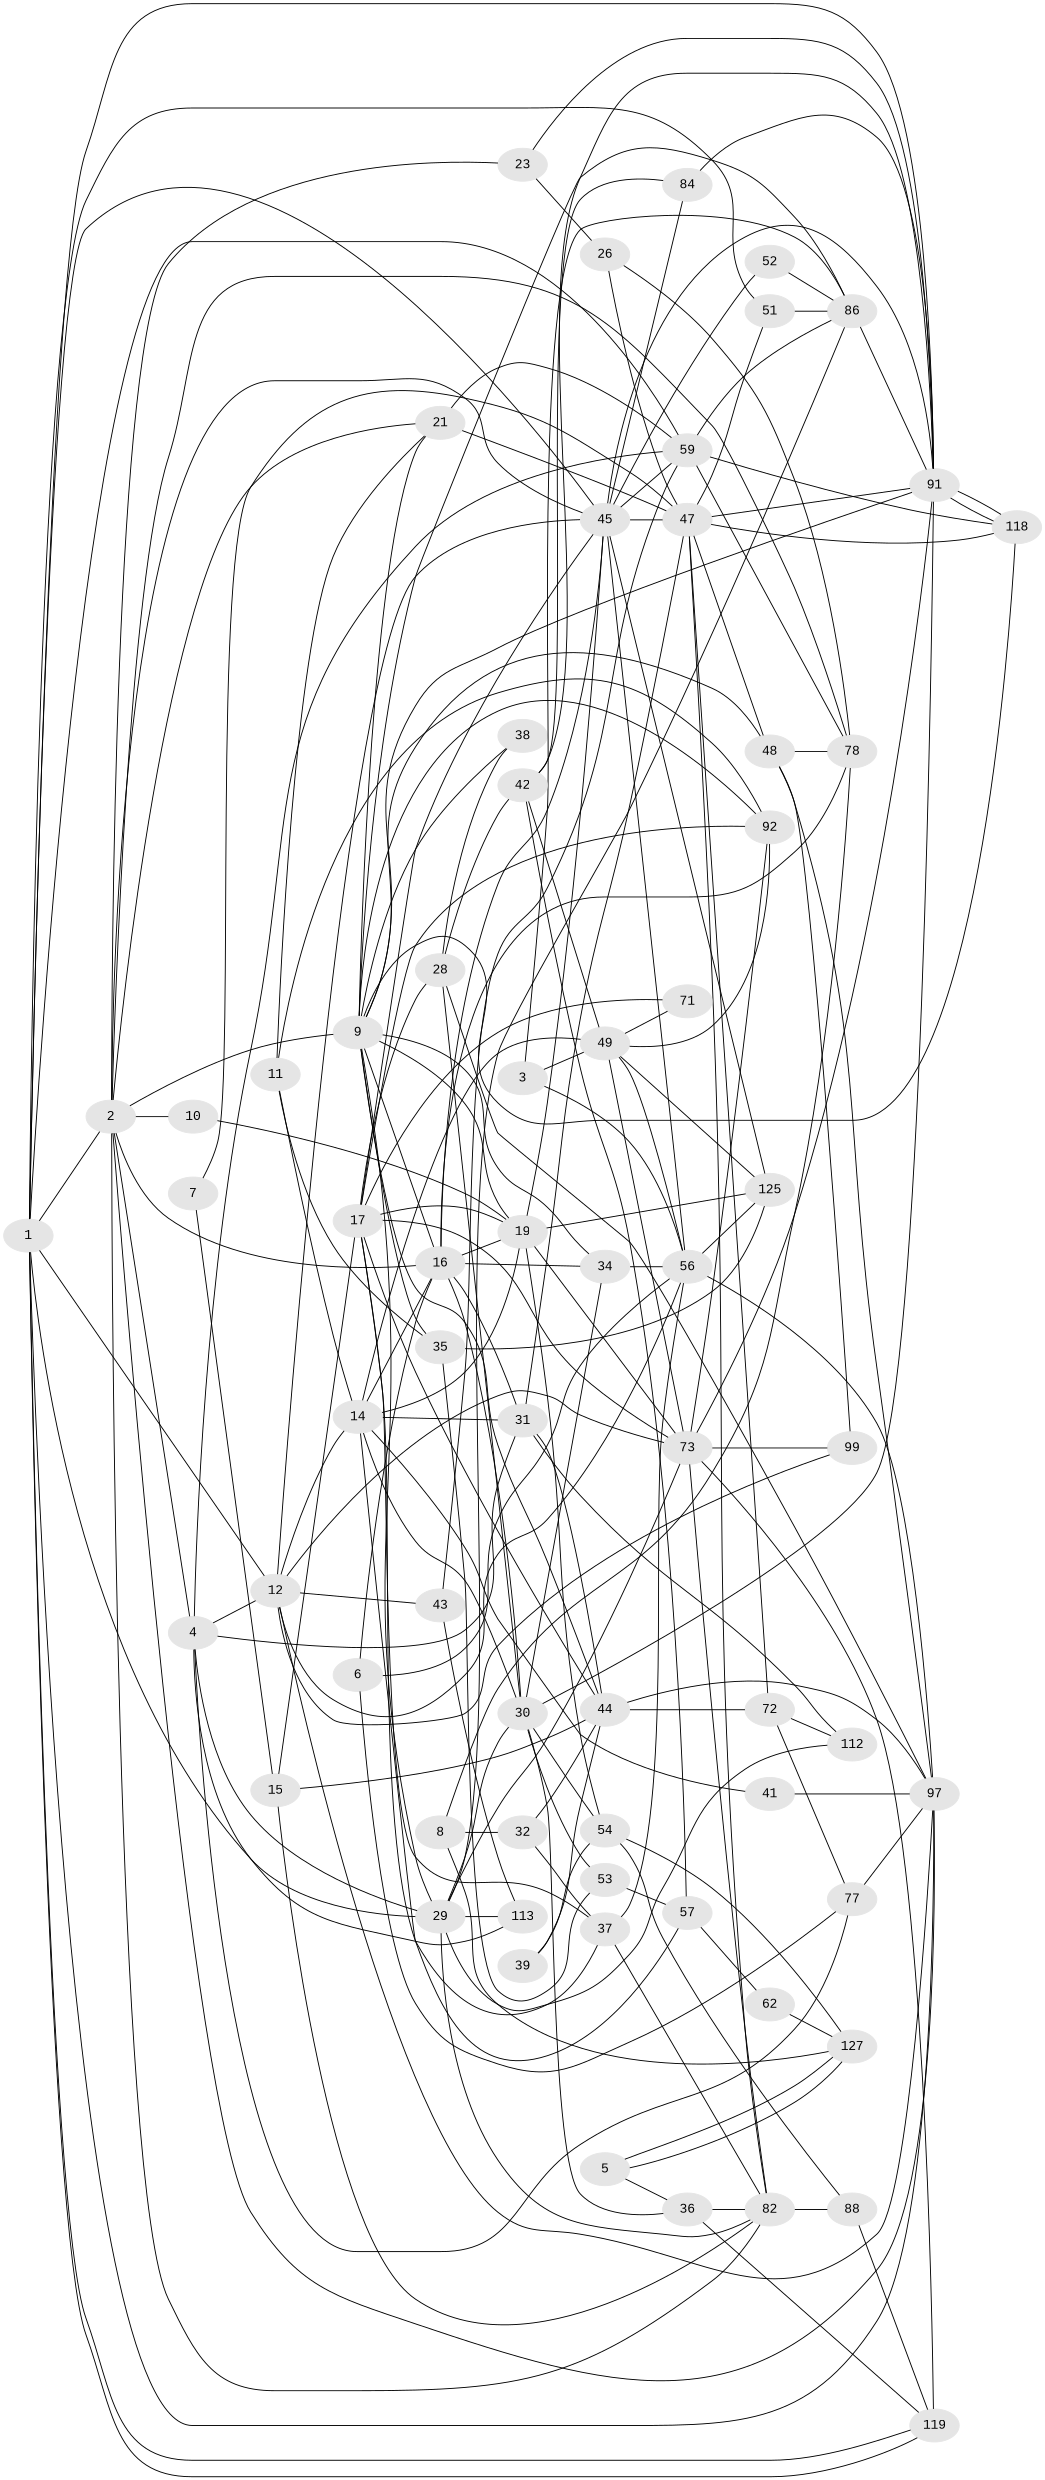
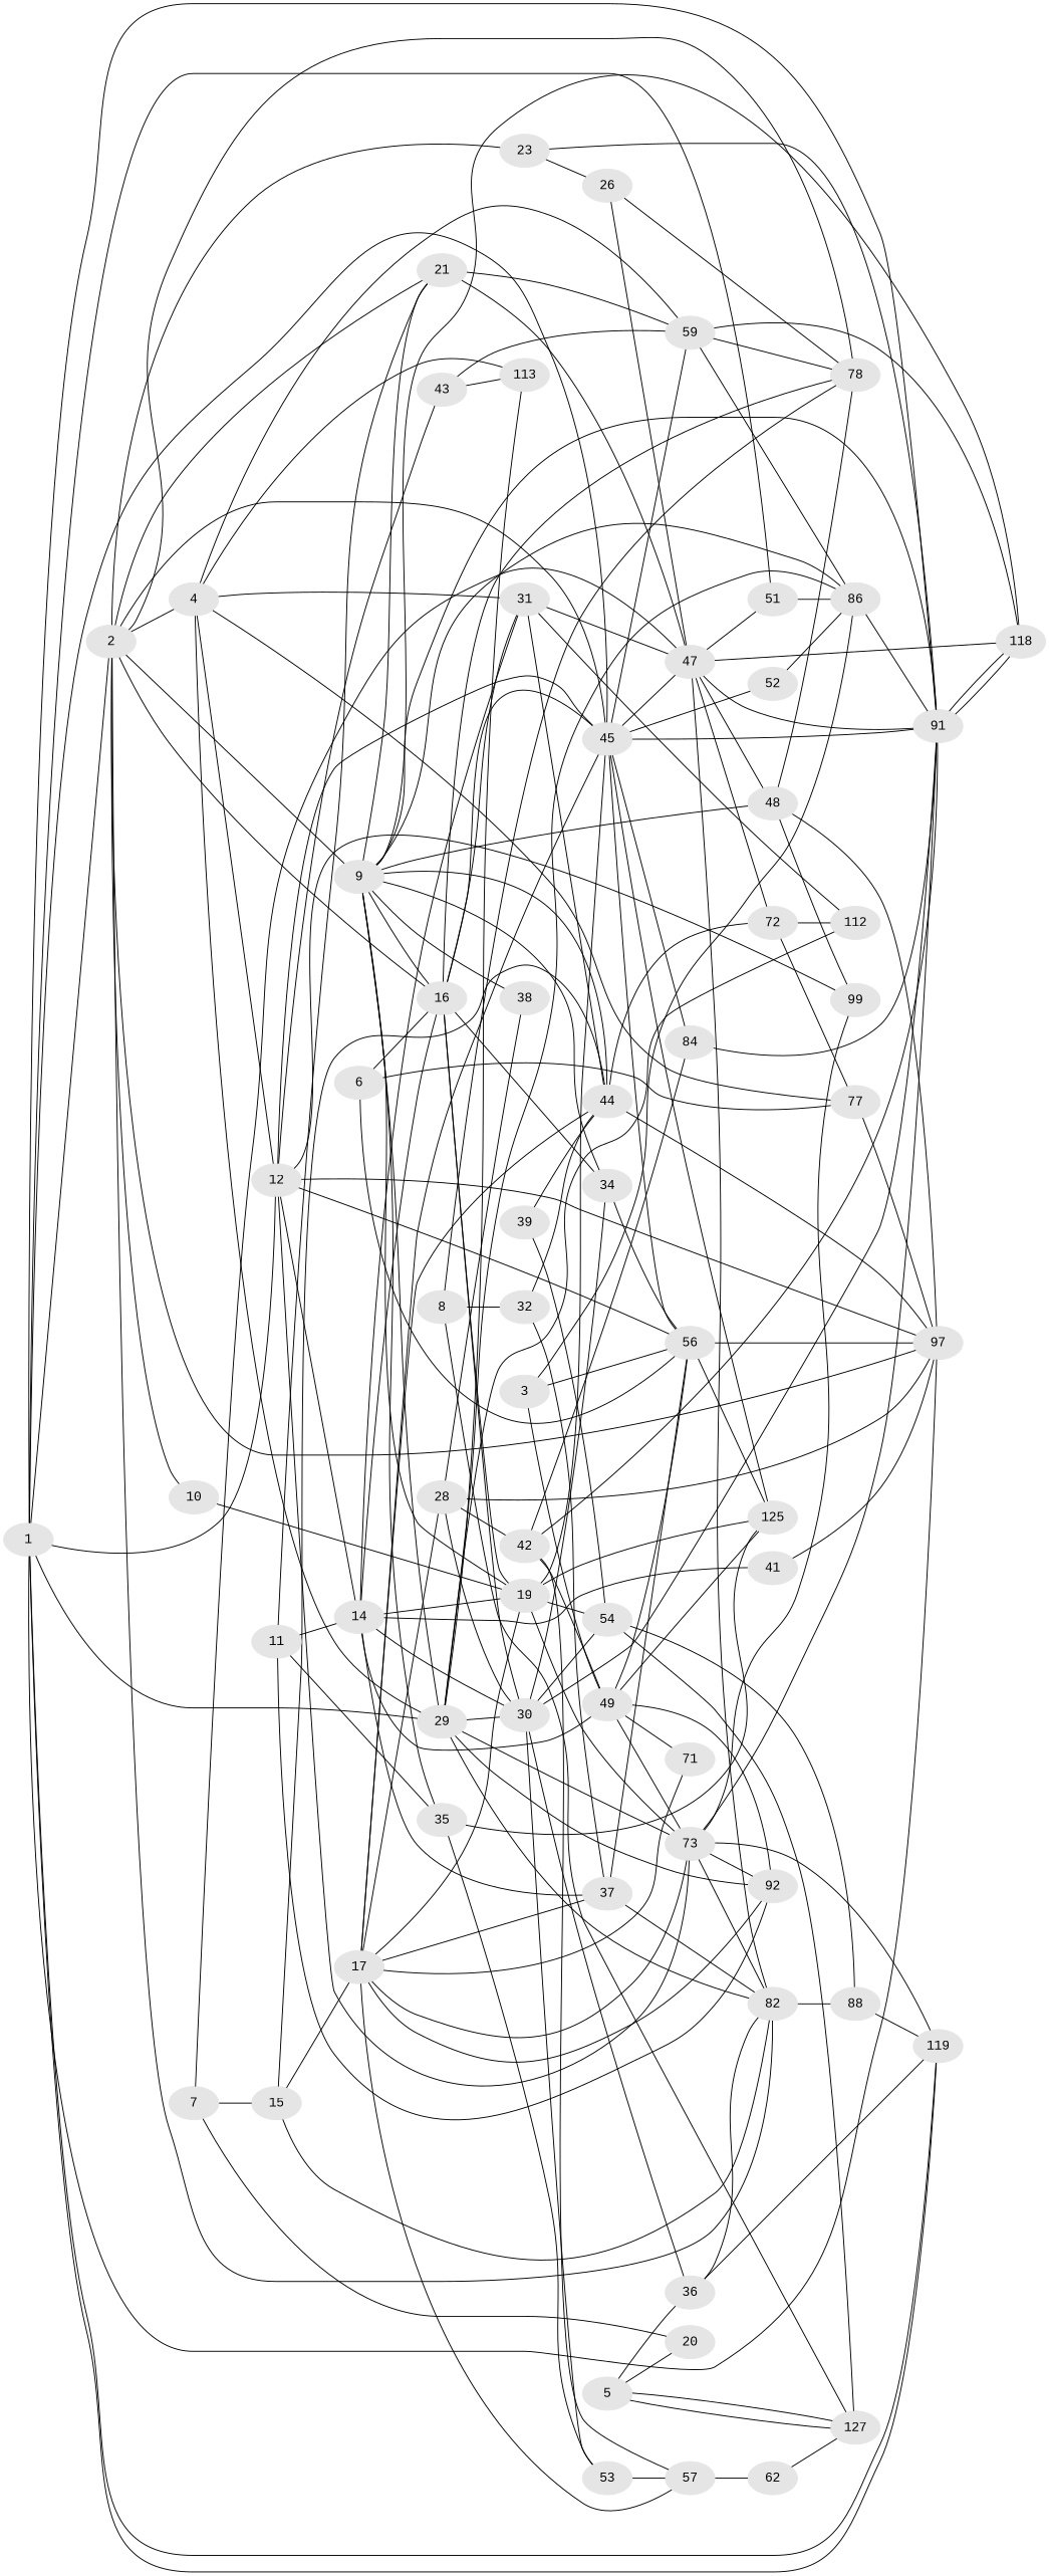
  graph {
    fontname="Liberation Mono"
    rankdir=LR
    node [color=gray90 fontname="Liberation Mono" style=filled]
    edge [fontname="Liberation Mono"]
    1 [super="+60"]
    2 [super="+25"]
    12 [super="+79"]
    29 [super="+108+76"]
    45 [super="+123+58"]
    51
    59 [super="+66+94"]
    91 [super="+100"]
    97 [super="+122+103"]
    119
    4 [super="+13"]
    9 [super="+18"]
    10
    16 [super="+46"]
    21 [super="+129+80+120"]
    23
    78 [super="+106"]
    82 [super="+109"]
    56 [super="+98+64"]
    14 [super="+95+22"]
    43
    73 [super="+102+81"]
    99
    86 [super="+101"]
    113
    30 [super="+50"]
    112
    47 [super="+63"]
    125 [super="+128"]
    84
    52
    118
    31 [super="+83+115"]
    77
    19 [super="+27"]
    34 [super="+70"]
    35
    38
    44 [super="+121+107"]
    48 [super="+90"]
    92
    26
    88
    49 [super="+89"]
    71
    3
    5
+   20
    36
    127
    6
    7
    15
    17 [super="+40+105"]
    72 [super="+111"]
    8
    32
    37 [super="+75"]
    54 [super="+96+68"]
    53
    11 [super="+126"]
    41
    28
    57
    42 [super="+93"]
    39
    62
    1 -- 2
    1 -- 12
    1 -- 29
    1 -- 45
    1 -- 51
-   1 -- 59
    1 -- 91
    1 -- 97
    1 -- 119
    1 -- 119
    2 -- 45
    2 -- 97
    2 -- 4
    2 -- 9
    2 -- 10
    2 -- 16
    2 -- 21
    2 -- 23
    2 -- 78
    2 -- 82
    12 -- 45
    12 -- 97
    12 -- 56
    12 -- 14
    12 -- 43
    12 -- 73
    12 -- 99
    29 -- 82
    29 -- 73
    29 -- 86
    29 -- 113
    29 -- 30
    29 -- 112
    45 -- 59
    45 -- 91
    45 -- 56
    45 -- 47
    45 -- 125
    45 -- 84
    45 -- 52
    51 -- 86
    59 -- 78
    59 -- 86
    59 -- 118
    91 -- 118
    91 -- 118
    4 -- 12
    4 -- 29
    4 -- 59
    4 -- 113
    4 -- 31
    4 -- 77
    9 -- 29
    9 -- 91
    9 -- 16
    9 -- 21
    9 -- 86
    9 -- 118
    9 -- 19
    9 -- 34
    9 -- 35 [weight=2]
    9 -- 38
    9 -- 44
    9 -- 48
-   9 -- 92
+   29 -- 92
    10 -- 19
    16 -- 45 [weight=2]
    16 -- 78 [weight=2]
    16 -- 30
    16 -- 31
    16 -- 19
    16 -- 34
    21 -- 59
    21 -- 47
    23 -- 91
    23 -- 26
    82 -- 88
    56 -- 97
    56 -- 125
    14 -- 16
    14 -- 30
    14 -- 31
    14 -- 19
    14 -- 49
    14 -- 37
    14 -- 41
    43 -- 59
    43 -- 113
    73 -- 91
    73 -- 119
    73 -- 82 [weight=2]
    73 -- 99
    73 -- 92
    86 -- 91
    30 -- 91
    30 -- 34
    30 -- 36
    30 -- 54
    30 -- 53
    47 -- 51
    47 -- 91 [weight=2]
    47 -- 82 [weight=2]
    47 -- 118
    47 -- 48
    47 -- 72
    84 -- 91
    52 -- 86
    31 -- 112
    31 -- 47
    31 -- 44
    77 -- 97
    19 -- 45
    19 -- 73
    19 -- 125
    19 -- 54
    34 -- 56
    35 -- 125
    35 -- 53
    44 -- 97
    44 -- 72
    48 -- 97
    48 -- 78
    48 -- 99
    26 -- 78
    26 -- 47
    88 -- 119
    49 -- 56
    49 -- 73
    49 -- 125
    49 -- 92
    49 -- 71
    3 -- 56
    3 -- 86
    3 -- 49
+   5 -- 20
    5 -- 36
    5 -- 127
    5 -- 127
    36 -- 119
    36 -- 82
    6 -- 16
    6 -- 56
    6 -- 77
    7 -- 47
+   7 -- 20
    7 -- 15
    15 -- 82 [weight=2]
    15 -- 44
    15 -- 17
    17 -- 45
    17 -- 73 [weight=2]
    17 -- 19
    17 -- 44
    17 -- 92
    17 -- 71
    17 -- 37 [weight=2]
    17 -- 28
    17 -- 57
    72 -- 112
    72 -- 77
    8 -- 78
    8 -- 127
    8 -- 32
    32 -- 44
    32 -- 37
    37 -- 82
    37 -- 56
    54 -- 88
    54 -- 127
    53 -- 57
    11 -- 21
    11 -- 14
    11 -- 35
    11 -- 92
    41 -- 97
    28 -- 97
    28 -- 30
    28 -- 38
    28 -- 42
    57 -- 62
    42 -- 91
    42 -- 84
    42 -- 49
    42 -- 57
    39 -- 44
    39 -- 54
    62 -- 127
  }
